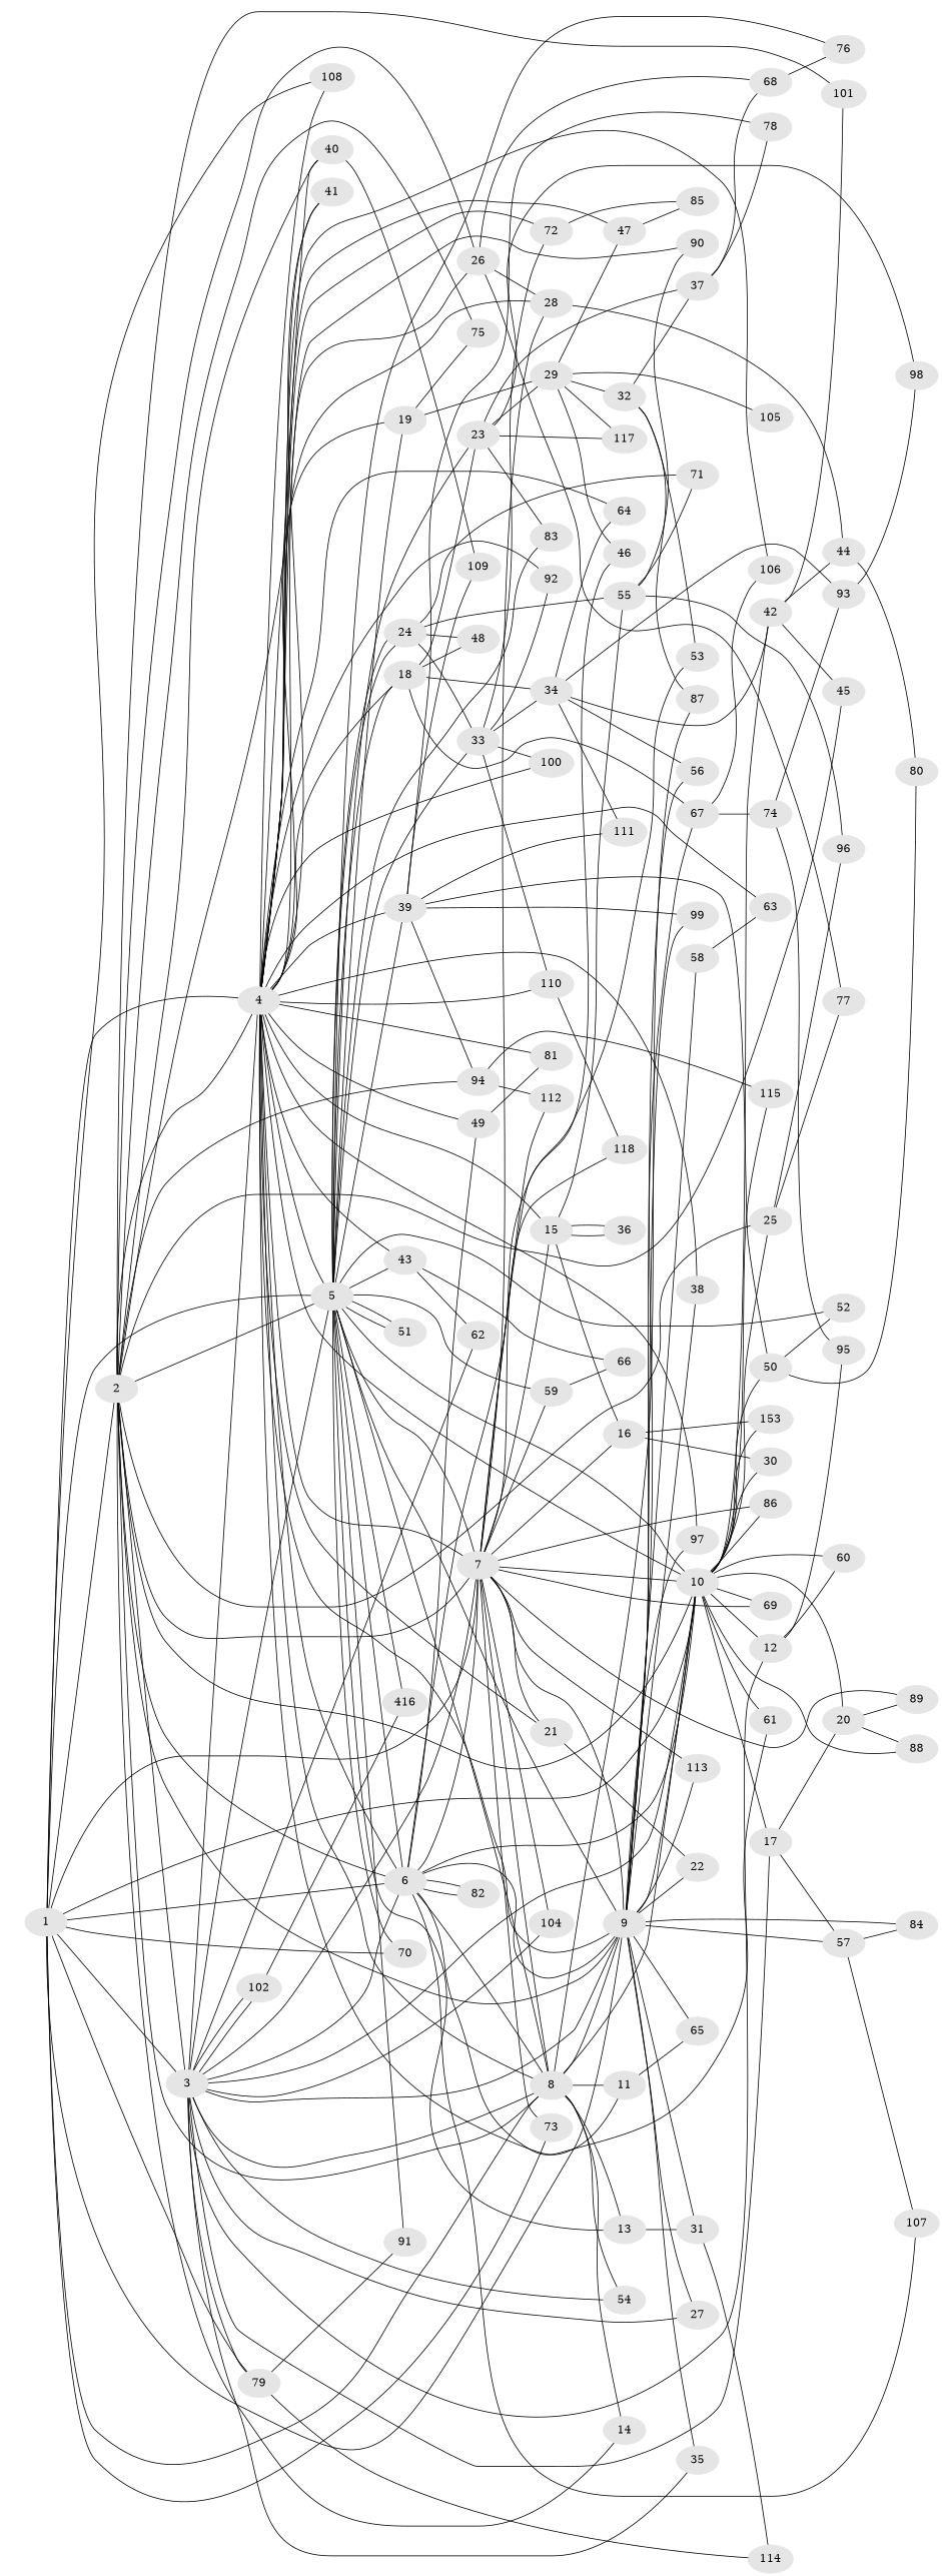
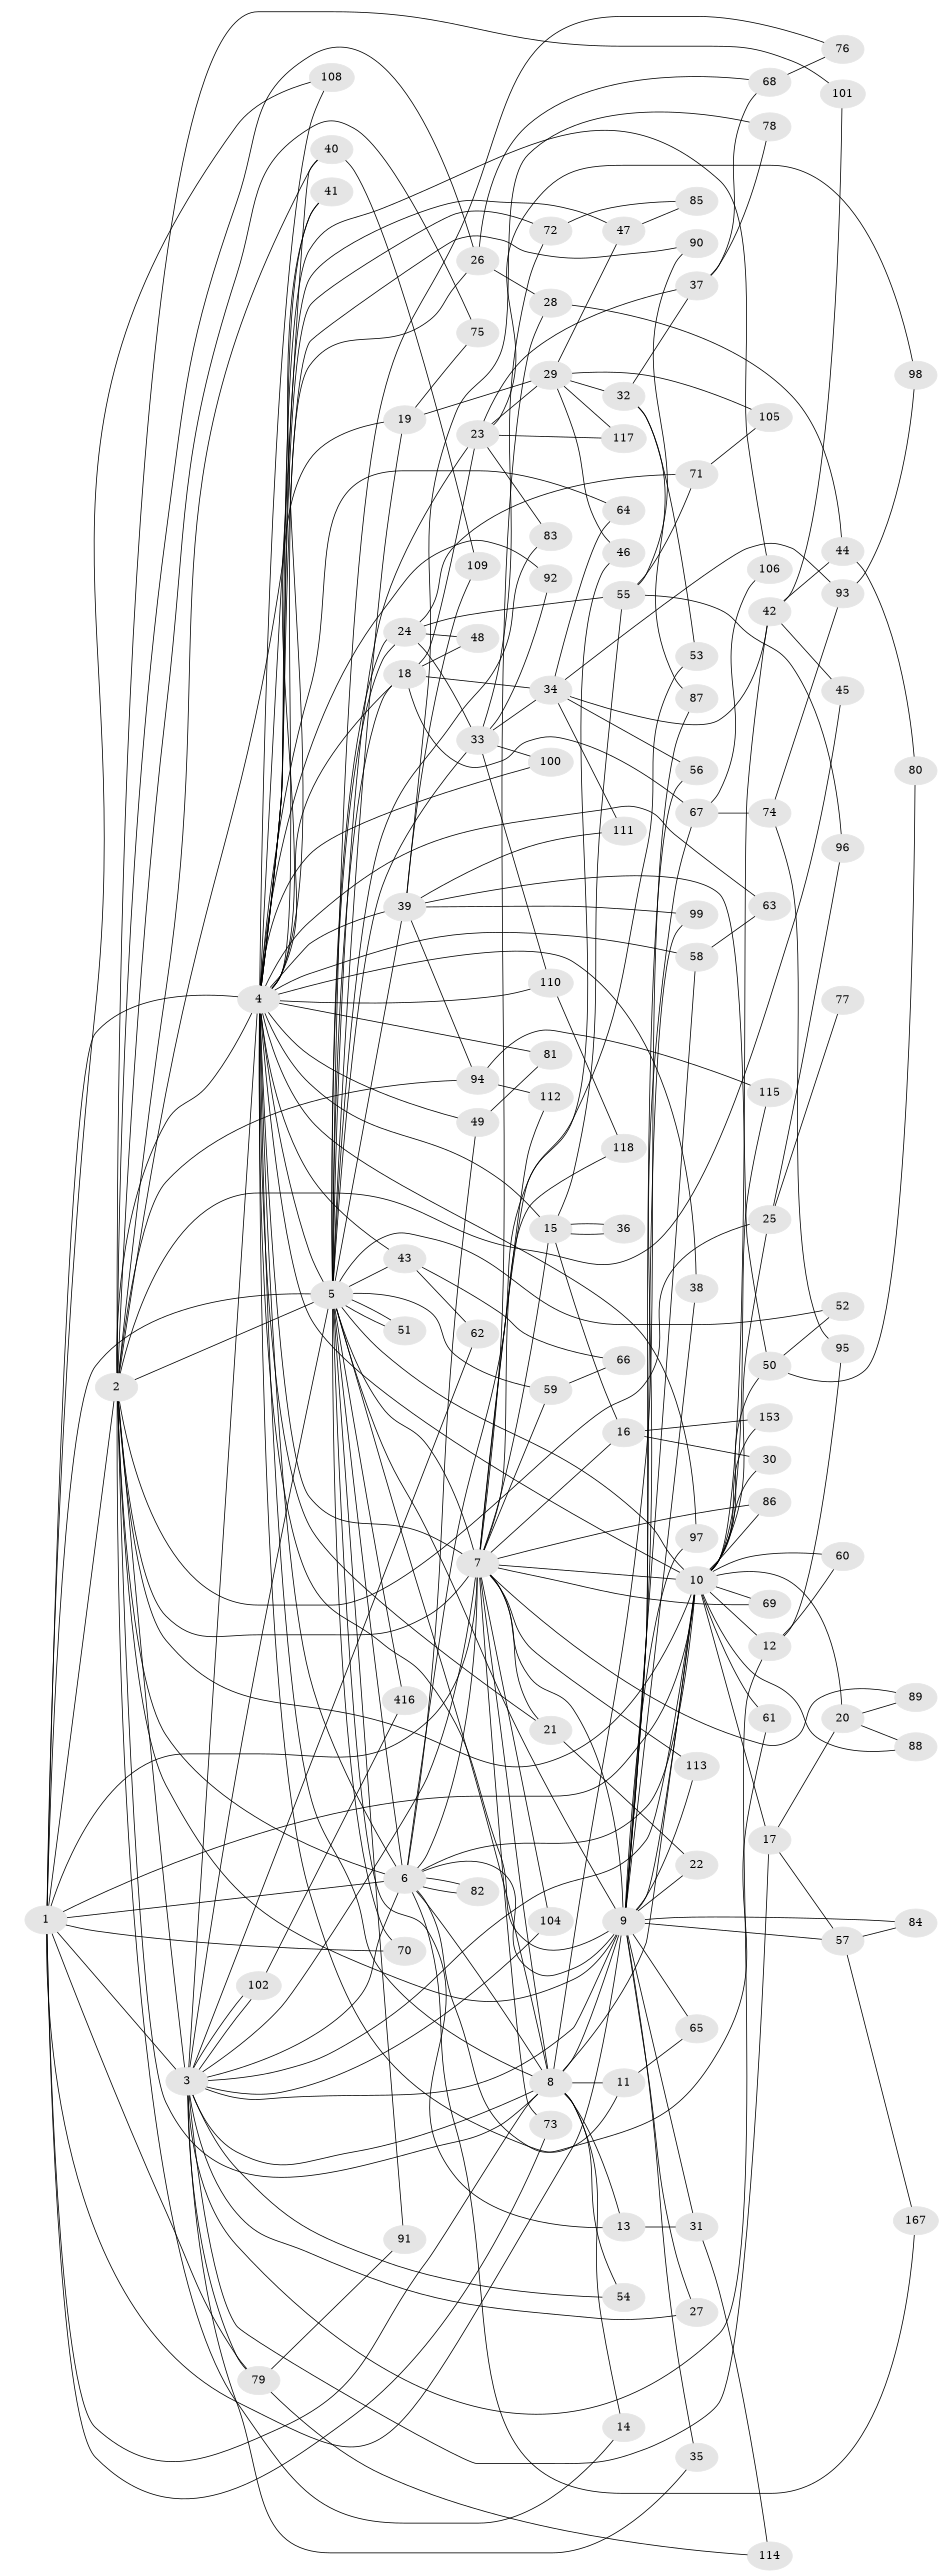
  graph {
    rankdir=LR
    node [color=gray90 style=filled]
    1
    2
    3
    4
    5
    6
    7
    8
    9
    10
    70
    73
    79
    108
    14
    25
    26
    40
    41
    45
    75
    94
    101
    12
    17
    27
    35
    54
    62
    102
    104
    11
    15
    18
    19
    21
    38
    39
    43
    47
    49
    58
    63
    64
    72
    81
    90
    92
    97
    100
    106
    110
    13
    23
    24
    33
    51
    52
    59
    76
    83
    91
    n63 [label=416]
    53
    61
    82
-   107
+   107 [label=167]
    16
    28
    46
    69
    86
    89
    112
    113
    118
    87
    22
    31
    56
    57
    65
    67
    84
    99
    20
    30
    42
    50
    60
    88
    n92 [label=153]
    115
    114
    77
    96
    68
    109
    95
    36
    55
    34
    48
    29
    111
    78
    66
    85
    37
    98
    117
    71
    32
    44
    74
    80
    93
    105
    1 -- 2
    1 -- 3
    1 -- 4
    1 -- 5
    1 -- 6
    1 -- 7
    1 -- 8
    1 -- 9
    1 -- 10
    1 -- 70
    1 -- 73
    1 -- 79
    1 -- 108
    2 -- 3
    2 -- 4
    2 -- 5
    2 -- 6
    2 -- 7
    2 -- 8
    2 -- 9
    2 -- 10
    2 -- 14
    2 -- 25
    2 -- 26
    2 -- 40
    2 -- 41
    2 -- 45
    2 -- 75
    2 -- 94
    2 -- 101
    3 -- 4
    3 -- 5
    3 -- 6
    3 -- 7
    3 -- 8
    3 -- 9
    3 -- 10
    3 -- 79
    3 -- 12
    3 -- 17
    3 -- 27
    3 -- 35
    3 -- 54
    3 -- 62
    3 -- 102
    3 -- 102
    3 -- 104
    4 -- 5
    4 -- 6
    4 -- 7
    4 -- 8
    4 -- 9
    4 -- 10
    4 -- 108
    4 -- 26
    4 -- 40
    4 -- 41
    4 -- 11
    4 -- 15
    4 -- 18
    4 -- 19
    4 -- 21
    4 -- 38
    4 -- 39
    4 -- 43
    4 -- 47
    4 -- 49
-   4 -- 28
+   4 -- 58
    4 -- 63
    4 -- 64
    4 -- 72
    4 -- 81
    4 -- 90
    4 -- 92
    4 -- 97
    4 -- 100
    4 -- 106
    4 -- 110
    5 -- 6
    5 -- 7
    5 -- 8
    5 -- 9
    5 -- 10
    5 -- 70
    5 -- 18
    5 -- 19
    5 -- 39
    5 -- 43
    5 -- 13
    5 -- 23
    5 -- 24
    5 -- 24
    5 -- 33
    5 -- 51
    5 -- 51
    5 -- 52
    5 -- 59
    5 -- 76
    5 -- 83
    5 -- 91
    5 -- n63
    6 -- 7
    6 -- 8
    6 -- 9
    6 -- 10
    6 -- 49
    6 -- 53
    6 -- 61
    6 -- 82
    6 -- 82
    6 -- 107
    7 -- 8
    7 -- 9
    7 -- 10
    7 -- 73
    7 -- 104
    7 -- 15
    7 -- 21
    7 -- 59
    7 -- 16
    7 -- 28
    7 -- 46
    7 -- 69
    7 -- 86
    7 -- 89
    7 -- 112
    7 -- 113
    7 -- 118
    8 -- 9
    8 -- 10
    8 -- 14
    8 -- 54
    8 -- 11
    8 -- 13
    8 -- 87
    9 -- 10
    9 -- 27
    9 -- 35
    9 -- 38
    9 -- 58
    9 -- 97
    9 -- 113
    9 -- 22
    9 -- 31
    9 -- 56
    9 -- 57
    9 -- 65
    9 -- 67
    9 -- 84
    9 -- 99
    10 -- 25
    10 -- 12
    10 -- 17
    10 -- 61
    10 -- 69
    10 -- 86
    10 -- 20
    10 -- 30
    10 -- 42
    10 -- 50
    10 -- 60
    10 -- 88
    10 -- n92
    10 -- 115
    79 -- 91
    79 -- 114
    25 -- 77
    25 -- 96
    26 -- 28
-   26 -- 77
    26 -- 68
    40 -- 109
    94 -- 112
    94 -- 115
    12 -- 60
    12 -- 95
    17 -- 57
    17 -- 20
    102 -- n63
    11 -- 65
    15 -- 16
    15 -- 36
    15 -- 36
    15 -- 55
    18 -- 23
    18 -- 67
    18 -- 34
    18 -- 48
    19 -- 75
    19 -- 29
    21 -- 22
    39 -- 94
    39 -- 99
    39 -- 50
    39 -- 109
    39 -- 111
    39 -- 78
    43 -- 62
    43 -- 66
    47 -- 85
    49 -- 81
    58 -- 63
    72 -- 85
    110 -- 118
    13 -- 31
    23 -- 83
    23 -- 29
    23 -- 37
    23 -- 98
    23 -- 117
    24 -- 33
    24 -- 55
    24 -- 48
    24 -- 71
    33 -- 72
    33 -- 92
    33 -- 100
    33 -- 110
    33 -- 34
    59 -- 66
    16 -- 30
    16 -- n92
    28 -- 44
    31 -- 114
    57 -- 107
    57 -- 84
    67 -- 106
    67 -- 74
    20 -- 89
    20 -- 88
    42 -- 45
    42 -- 101
    42 -- 44
    50 -- 52
    50 -- 80
    68 -- 76
    55 -- 90
    55 -- 96
    55 -- 71
    34 -- 64
    34 -- 56
    34 -- 42
    34 -- 111
    34 -- 93
    29 -- 47
    29 -- 46
    29 -- 117
    29 -- 32
    29 -- 105
    37 -- 68
    37 -- 78
+   71 -- 105
    32 -- 53
    32 -- 87
    32 -- 37
    44 -- 80
    74 -- 95
    74 -- 93
    93 -- 98
  }
